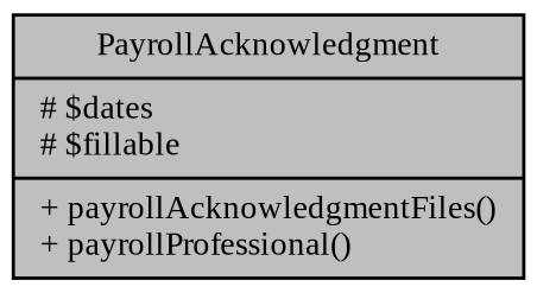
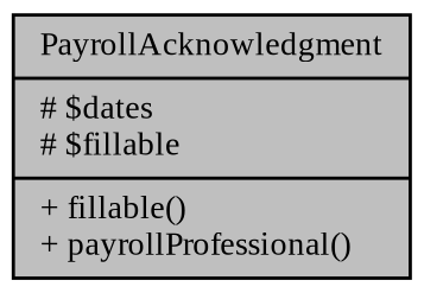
  digraph {
    fontname="Liberation Serif"
-   n1 [color=black fillcolor=grey75 fontcolor=black fontname="Liberation Serif" fontsize=10 height=0.2 label="{PayrollAcknowledgment\n|# $dates\l# $fillable\l|+ payrollAcknowledgmentFiles()\l+ payrollProfessional()\l}" shape=record style=filled width=0.4]
+   n1 [color=black fillcolor=grey75 fontcolor=black fontname="Liberation Serif" fontsize=10 height=0.2 label="{PayrollAcknowledgment\n|# $dates\l# $fillable\l|+ fillable()\l+ payrollProfessional()\l}" shape=record style=filled width=0.4]
  }
